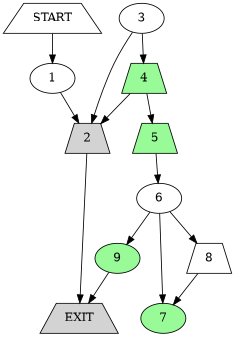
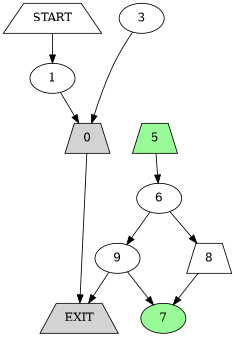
  digraph {
    node [fillcolor=white shape=trapezium style=filled]
    n1 [label=START]
    1 [shape=ellipse]
-   2 [fillcolor=lightgrey]
+   2 [fillcolor=lightgrey label=0]
    n4 [fillcolor=lightgrey label=EXIT]
    3 [shape=ellipse]
-   4 [fillcolor=palegreen]
    5 [fillcolor=palegreen]
    6 [shape=ellipse]
    7 [fillcolor=palegreen shape=ellipse]
    8
-   9 [fillcolor=palegreen shape=ellipse]
+   9 [shape=ellipse]
    n1 -> 1
    1 -> 2
    2 -> n4
    3 -> 2
-   3 -> 4
-   4 -> 2
-   4 -> 5
    5 -> 6
-   6 -> 7
+   9 -> 7
    6 -> 8
    6 -> 9
    8 -> 7
    9 -> n4
  }
